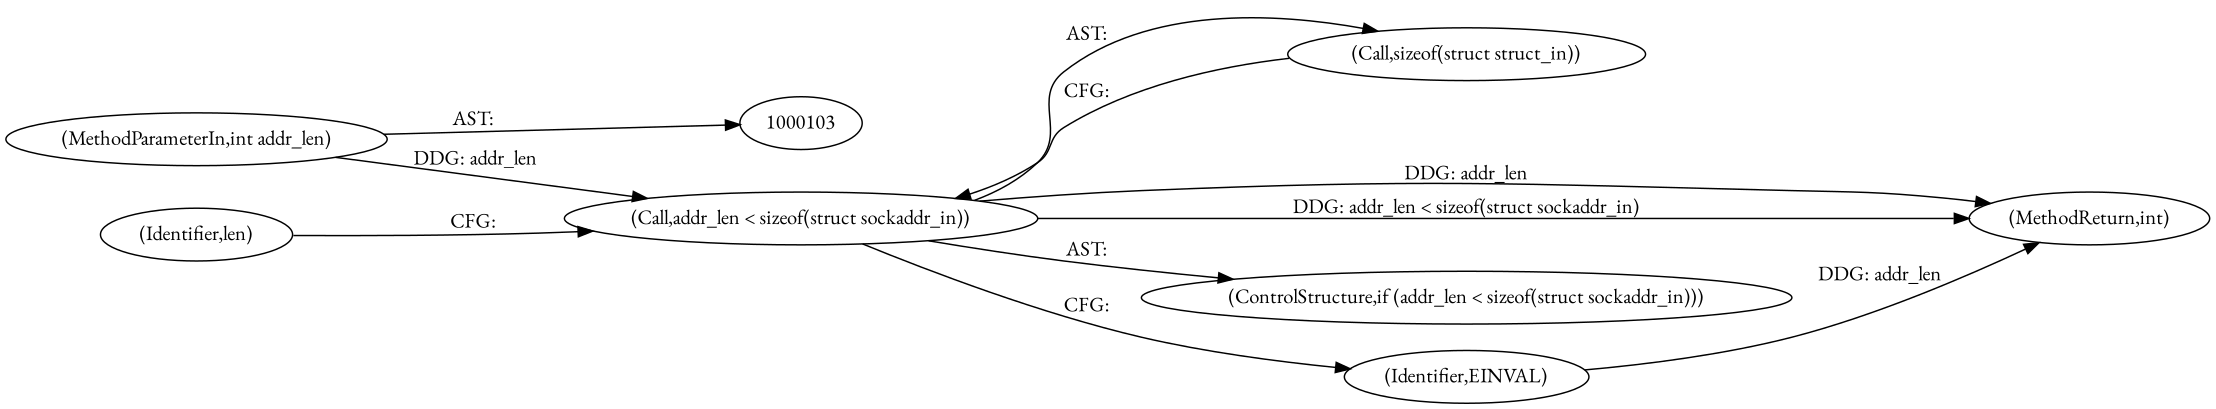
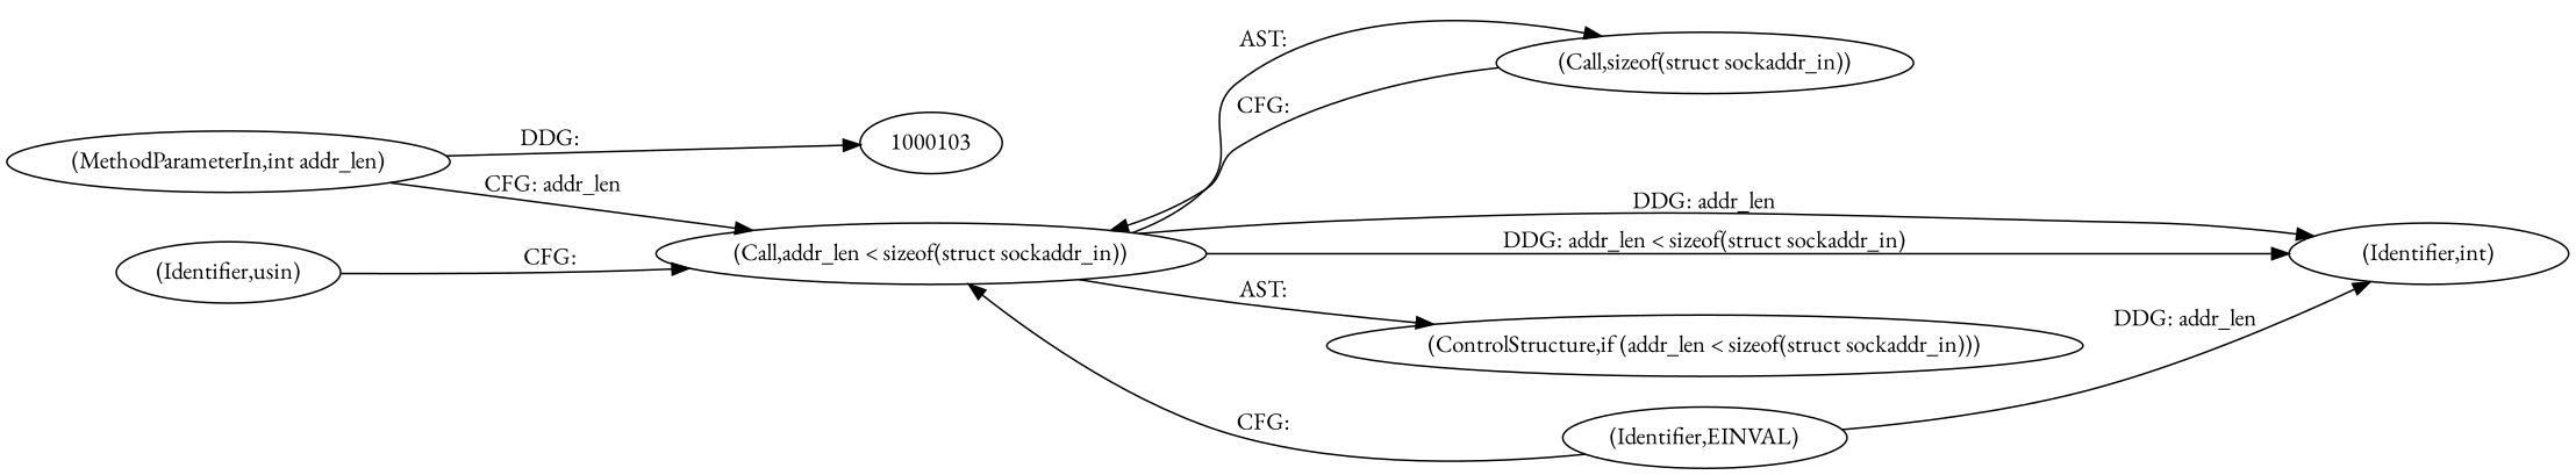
  digraph {
    fontname="EB Garamond"
    rankdir=LR
    node [fontname="EB Garamond"]
    edge [fontname="EB Garamond"]
    n1 [label="(Call,addr_len < sizeof(struct sockaddr_in))"]
-   n2 [label="(Call,sizeof(struct struct_in))"]
-   n3 [label="(MethodReturn,int)"]
+   n2 [label="(Call,sizeof(struct sockaddr_in))"]
+   n3 [label="(Identifier,int)"]
    n4 [label="(ControlStructure,if (addr_len < sizeof(struct sockaddr_in)))"]
    n5 [label="(MethodParameterIn,int addr_len)"]
    1000103
    n7 [label="(Identifier,EINVAL)"]
-   n8 [label="(Identifier,len)"]
+   n8 [label="(Identifier,usin)"]
    n1 -> n2 [label="AST: "]
    n1 -> n3 [label="DDG: addr_len"]
    n1 -> n3 [label="DDG: addr_len < sizeof(struct sockaddr_in)"]
    n1 -> n4 [label="AST: "]
    n2 -> n1 [label="CFG: "]
-   n5 -> n1 [label="DDG: addr_len"]
-   n5 -> 1000103 [label="AST: "]
-   n1 -> n7 [label="CFG: "]
+   n5 -> n1 [label="CFG: addr_len"]
+   n5 -> 1000103 [label="DDG: "]
+   n7 -> n1 [label="CFG: "]
    n7 -> n3 [label="DDG: addr_len"]
    n8 -> n1 [label="CFG: "]
  }
